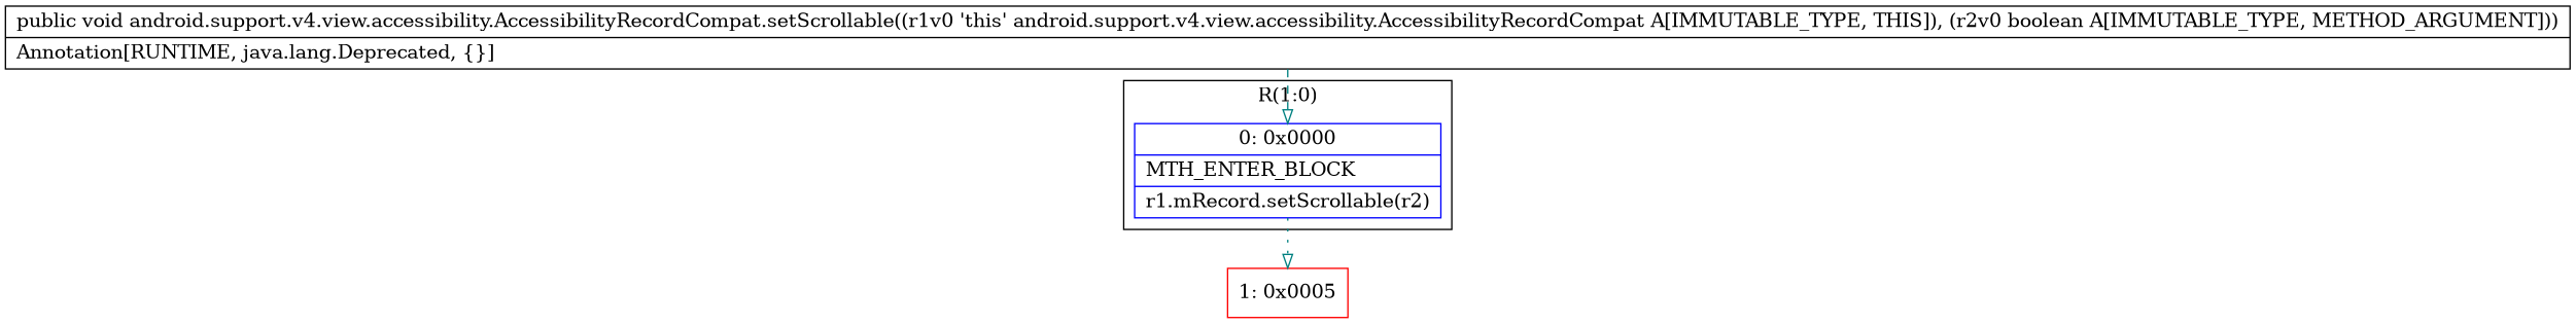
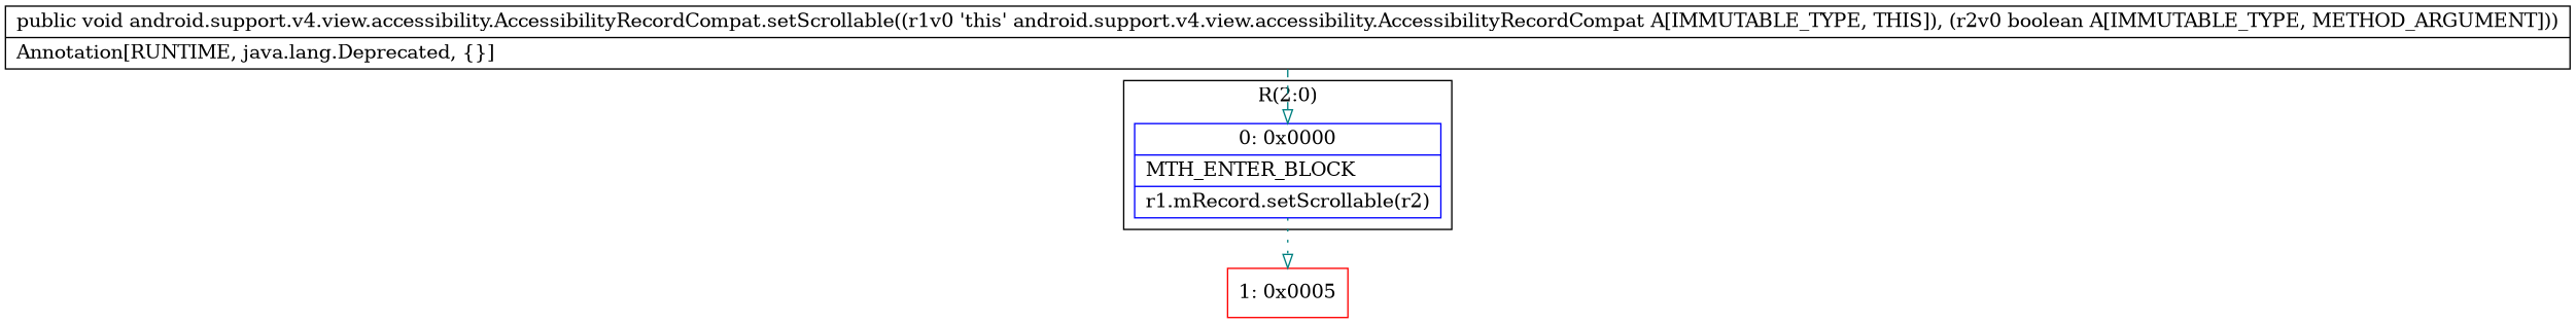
  digraph {
    node [shape=record]
    edge [color=teal arrowhead=onormal]
    n1 [color=blue label="{0\:\ 0x0000|MTH_ENTER_BLOCK\l|r1.mRecord.setScrollable(r2)\l}"]
    n2 [color=red label="{1\:\ 0x0005}"]
    n3 [label="{public void android.support.v4.view.accessibility.AccessibilityRecordCompat.setScrollable((r1v0 'this' android.support.v4.view.accessibility.AccessibilityRecordCompat A[IMMUTABLE_TYPE, THIS]), (r2v0 boolean A[IMMUTABLE_TYPE, METHOD_ARGUMENT]))  | Annotation[RUNTIME, java.lang.Deprecated, \{\}]\l}"]
    subgraph cluster_1 {
-     label="R(1:0)"
+     label="R(2:0)"
      n1
    }
    n1 -> n2 [style=dotted]
    n3 -> n1 [style=dashed]
  }
